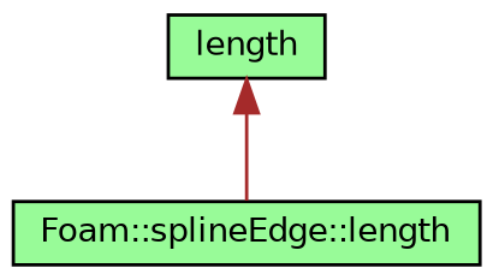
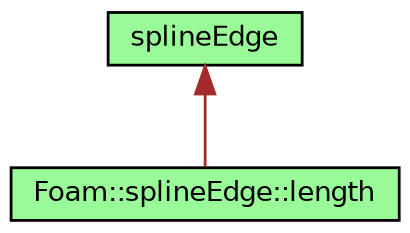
  digraph {
    rankdir=TB
    node [color=black fillcolor=palegreen fontname=Helvetica fontsize=10 shape=record style=filled]
-   n1 [fontcolor=black height=0.2 label=length width=0.4]
+   n1 [fontcolor=black height=0.2 label=splineEdge width=0.4]
    n2 [height=0.2 label="Foam::splineEdge::length" width=0.4]
    n1 -> n2 [color=brown dir=back fontname=Helvetica fontsize=10 labelfontname=Helvetica labelfontsize=10 style=solid]
  }
